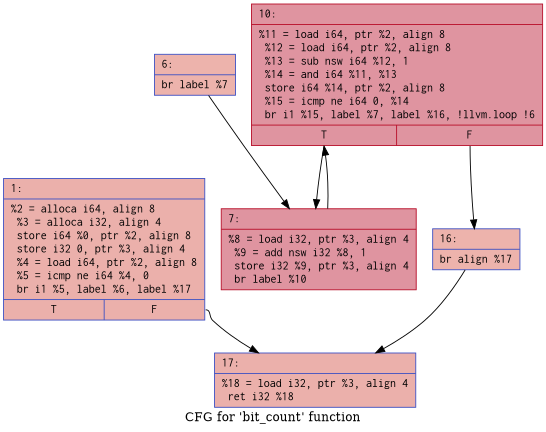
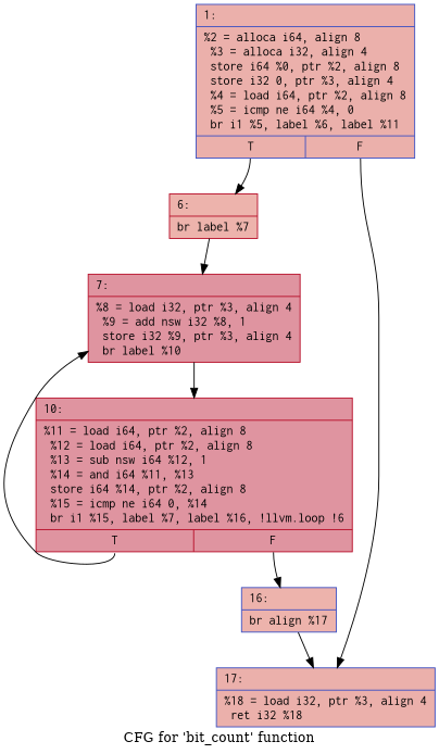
  digraph {
    label="CFG for 'bit_count' function"
    node [color="#3d50c3ff" fillcolor="#d24b4070" fontname=Courier shape=record style=filled]
-   n1 [label="{1:\l|  %2 = alloca i64, align 8\l  %3 = alloca i32, align 4\l  store i64 %0, ptr %2, align 8\l  store i32 0, ptr %3, align 4\l  %4 = load i64, ptr %2, align 8\l  %5 = icmp ne i64 %4, 0\l  br i1 %5, label %6, label %17\l|{<s0>T|<s1>F}}"]
-   n2 [fillcolor="#d6524470" label="{6:\l|  br label %7\l}"]
+   n1 [label="{1:\l|  %2 = alloca i64, align 8\l  %3 = alloca i32, align 4\l  store i64 %0, ptr %2, align 8\l  store i32 0, ptr %3, align 4\l  %4 = load i64, ptr %2, align 8\l  %5 = icmp ne i64 %4, 0\l  br i1 %5, label %6, label %11\l|{<s0>T|<s1>F}}"]
+   n2 [color="#b70d28ff" fillcolor="#d6524470" label="{6:\l|  br label %7\l}"]
    n3 [label="{17:\l|  %18 = load i32, ptr %3, align 4\l  ret i32 %18\l}"]
    n4 [color="#b70d28ff" fillcolor="#b70d2870" label="{7:\l|  %8 = load i32, ptr %3, align 4\l  %9 = add nsw i32 %8, 1\l  store i32 %9, ptr %3, align 4\l  br label %10\l}"]
    n5 [color="#b70d28ff" fillcolor="#b70d2870" label="{10:\l|  %11 = load i64, ptr %2, align 8\l  %12 = load i64, ptr %2, align 8\l  %13 = sub nsw i64 %12, 1\l  %14 = and i64 %11, %13\l  store i64 %14, ptr %2, align 8\l  %15 = icmp ne i64 0, %14\l  br i1 %15, label %7, label %16, !llvm.loop !6\l|{<s0>T|<s1>F}}"]
    n6 [fillcolor="#d6524470" label="{16:\l|  br align %17\l}"]
+   n1 -> n2 [tailport=s0]
    n1 -> n3 [tailport=s1]
    n2 -> n4
    n4 -> n5
    n5 -> n4 [tailport=s0]
    n5 -> n6 [tailport=s1]
    n6 -> n3
  }
